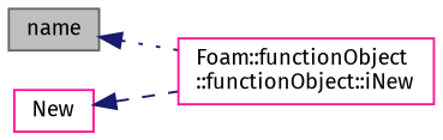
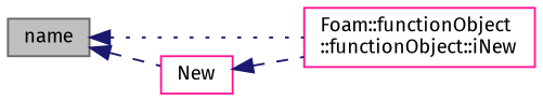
  digraph {
    fontname="Fira Sans"
    rankdir=LR
    node [color=deeppink fontname="Fira Sans" fontsize=10 shape=box]
    edge [color=midnightblue dir=back fontname="Fira Sans" fontsize=10 labelfontname=FreeSans labelfontsize=10 style=dashed]
    n1 [color=gray40 fillcolor=grey75 fontcolor=black height=0.2 label=name style=filled width=0.4]
    n2 [height=0.2 label="Foam::functionObject\l::functionObject::iNew" width=0.4]
    n3 [height=0.2 label=New width=0.4]
    n1 -> n2 [style=dotted]
+   n1 -> n3
    n3 -> n2
  }
